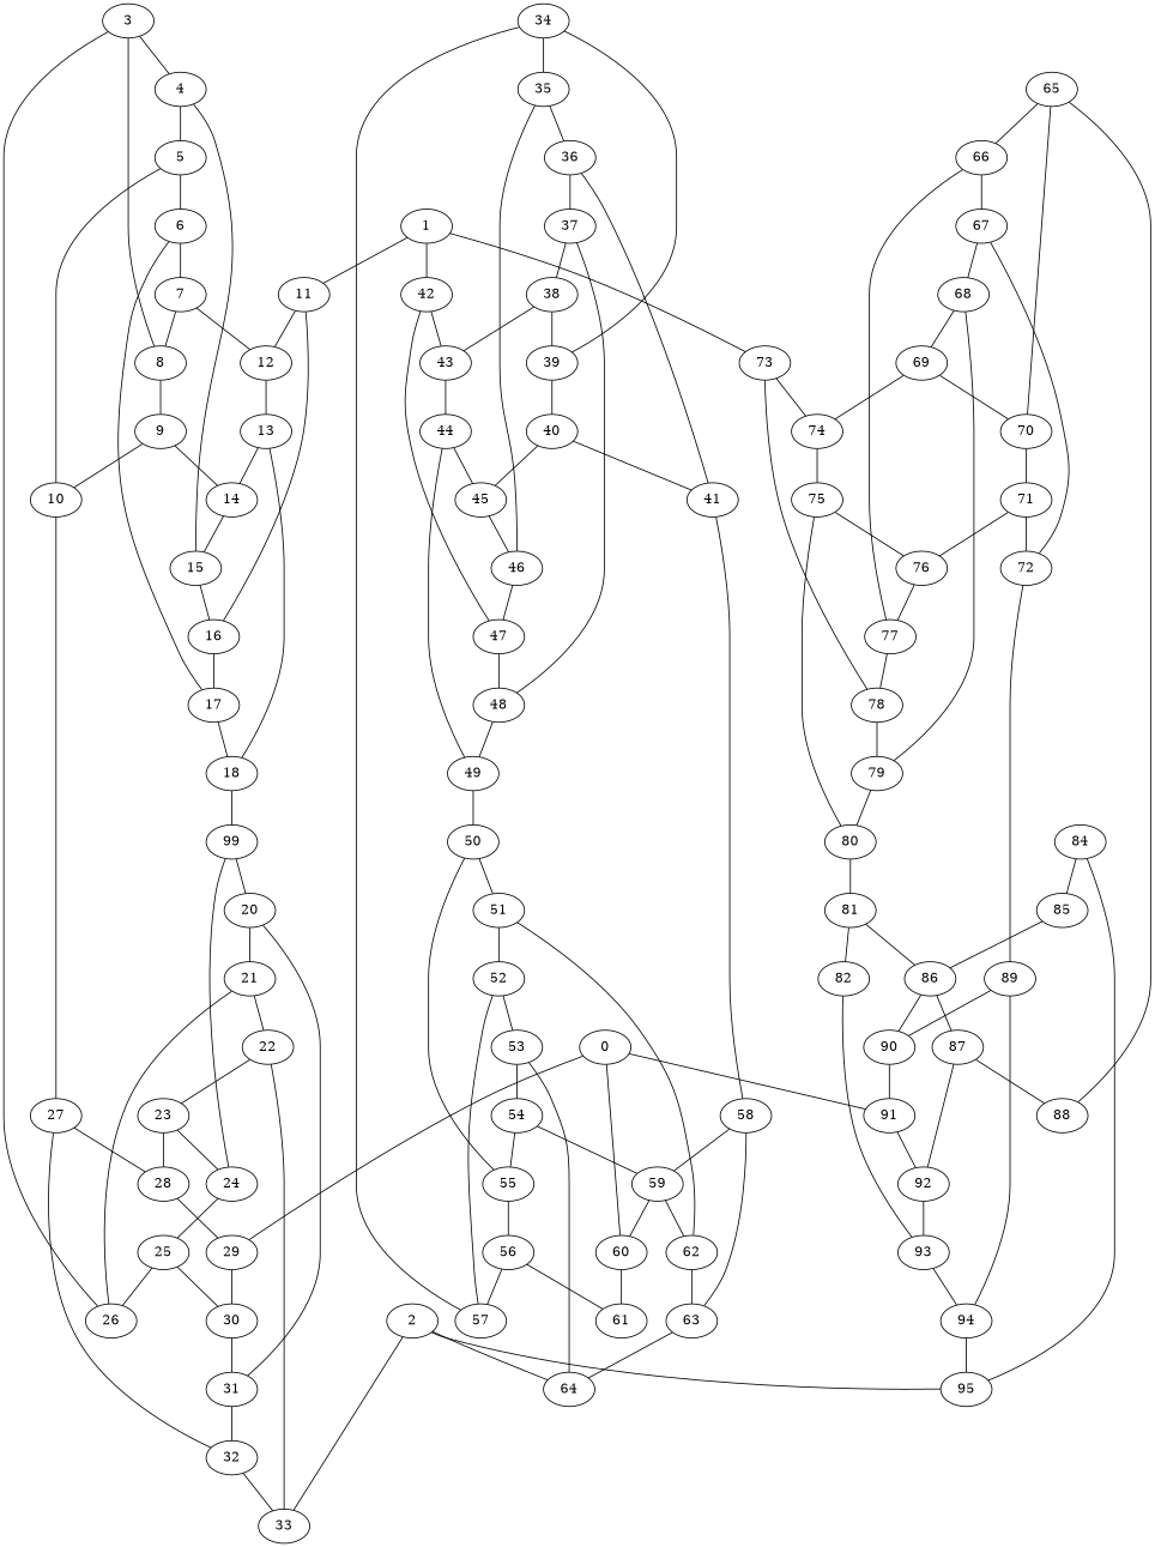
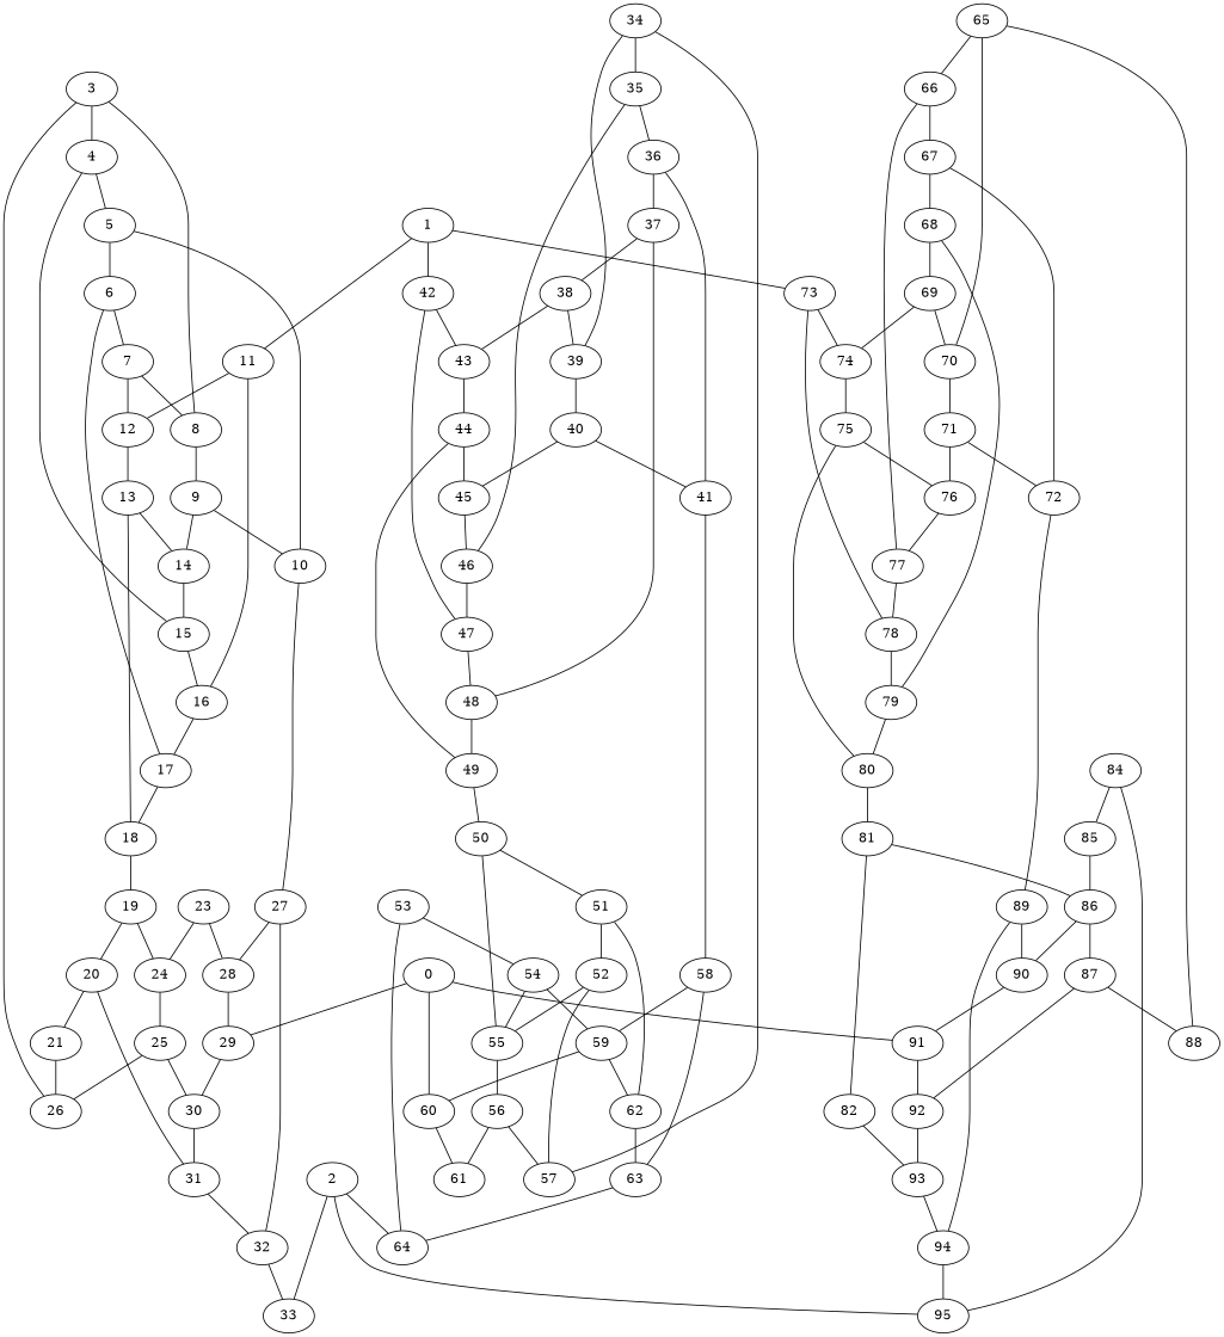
  graph {
    0
    29
    60
    91
    30
    61
    92
    1
    11
    42
    73
    12
    16
    43
    47
    74
    78
    2
    33
    64
    95
    3
    4
    8
    26
    5
    15
    9
    6
    10
    7
    17
    27
    18
    13
    14
    28
    32
-   19 [label=99]
+   19
    20
    24
    21
    31
    25
-   22
    23
    34
    35
    39
    57
    36
    46
    40
    37
    41
    38
    48
    58
    49
    44
    45
    59
    63
    50
    51
    55
    52
    62
    56
    53
    54
    65
    66
    70
    88
    67
    77
    71
    68
    72
    69
    79
    89
    80
    75
    76
    90
    94
    81
    82
    86
    93
    87
    84
    85
    0 -- 29
    0 -- 60
    0 -- 91
    29 -- 30
    60 -- 61
    91 -- 92
    30 -- 31
    92 -- 93
    1 -- 11
    1 -- 42
    1 -- 73
    11 -- 12
    11 -- 16
    42 -- 43
    42 -- 47
    73 -- 74
    73 -- 78
    12 -- 13
    16 -- 17
    43 -- 44
    47 -- 48
    74 -- 75
    78 -- 79
    2 -- 33
    2 -- 64
    2 -- 95
    3 -- 4
    3 -- 8
    3 -- 26
    4 -- 5
    4 -- 15
    8 -- 9
    5 -- 6
    5 -- 10
    15 -- 16
    9 -- 10
    9 -- 14
    6 -- 7
    6 -- 17
    10 -- 27
    7 -- 12
    7 -- 8
    17 -- 18
    27 -- 28
    27 -- 32
    18 -- 19
    13 -- 18
    13 -- 14
    14 -- 15
    28 -- 29
    32 -- 33
    19 -- 20
    19 -- 24
    20 -- 21
    20 -- 31
    24 -- 25
    21 -- 26
-   21 -- 22
    31 -- 32
    25 -- 30
    25 -- 26
-   22 -- 33
-   22 -- 23
    23 -- 28
    23 -- 24
    34 -- 35
    34 -- 39
    34 -- 57
    35 -- 36
    35 -- 46
    39 -- 40
    36 -- 37
    36 -- 41
    46 -- 47
    40 -- 41
    40 -- 45
    37 -- 38
    37 -- 48
    41 -- 58
    38 -- 43
    38 -- 39
    48 -- 49
    58 -- 59
    58 -- 63
    49 -- 50
    44 -- 49
    44 -- 45
    45 -- 46
    59 -- 60
    59 -- 62
    63 -- 64
    50 -- 51
    50 -- 55
    51 -- 52
    51 -- 62
    55 -- 56
    52 -- 57
-   52 -- 53
+   52 -- 55
    62 -- 63
    56 -- 61
    56 -- 57
    53 -- 64
    53 -- 54
    54 -- 59
    54 -- 55
    65 -- 66
    65 -- 70
    65 -- 88
    66 -- 67
    66 -- 77
    70 -- 71
    67 -- 68
    67 -- 72
    77 -- 78
    71 -- 72
    71 -- 76
    68 -- 69
    68 -- 79
    72 -- 89
    69 -- 74
    69 -- 70
    79 -- 80
    89 -- 90
    89 -- 94
    80 -- 81
    75 -- 80
    75 -- 76
    76 -- 77
    90 -- 91
    94 -- 95
    81 -- 82
    81 -- 86
    82 -- 93
    86 -- 90
    86 -- 87
    93 -- 94
    87 -- 92
    87 -- 88
    84 -- 95
    84 -- 85
    85 -- 86
  }
